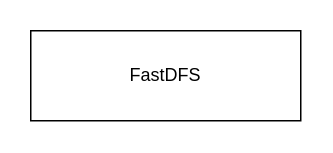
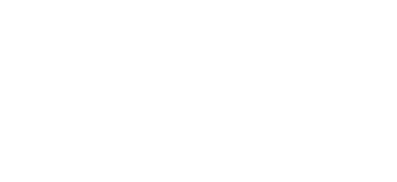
  <mxCell id="0" />
  <mxCell id="1" parent="0" />
- <mxCell id="2" value="FastDFS" style="html=1;align=center;verticalAlign=middle;dashed=0;whiteSpace=wrap;" vertex="1" parent="1"><mxGeometry x="20" y="20" width="180" height="60" as="geometry" /></mxCell>
